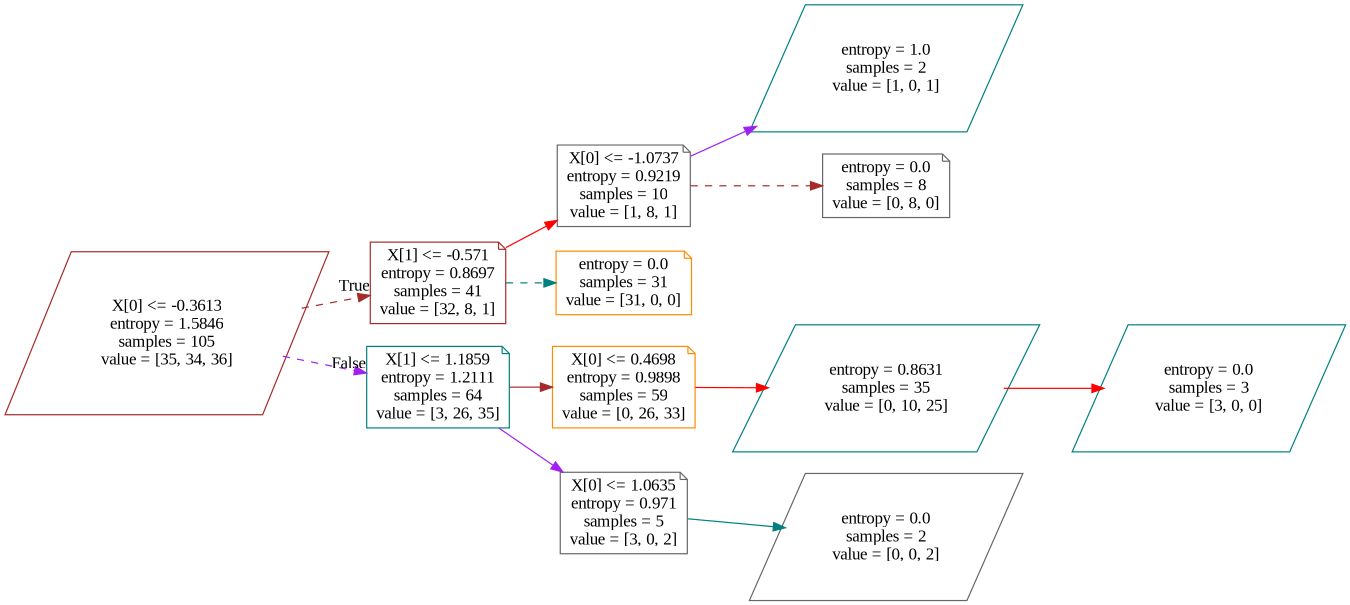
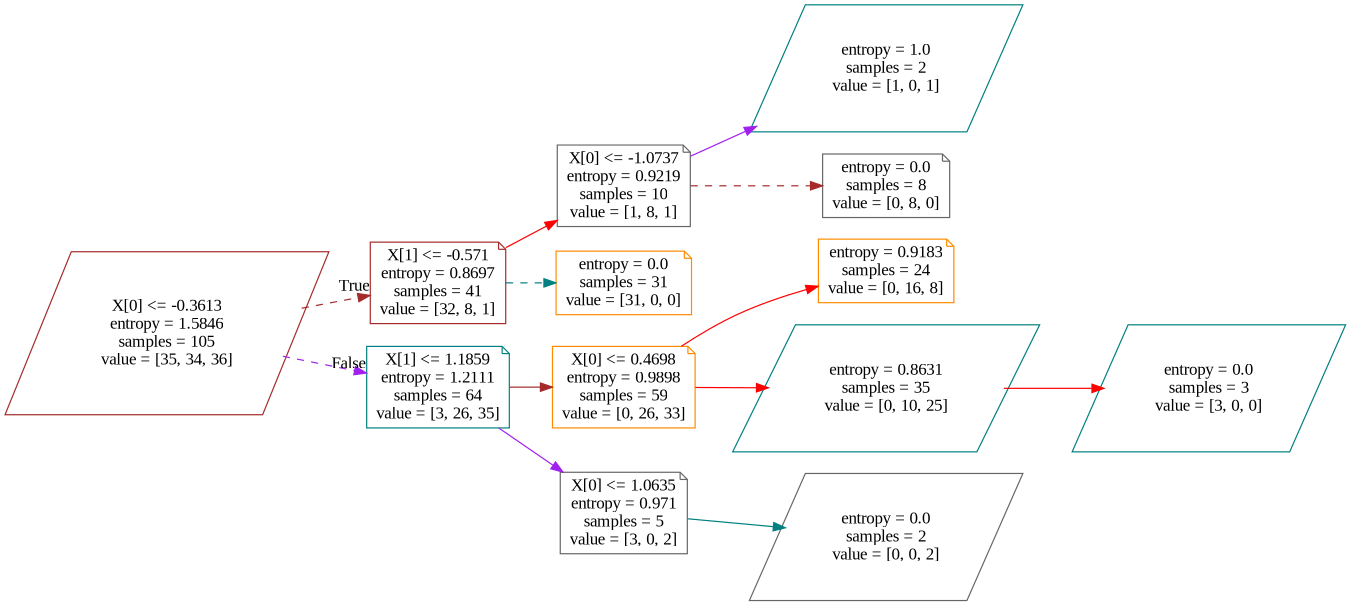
  digraph {
    fontname="Liberation Serif"
    rankdir=LR
    node [color=teal fontname="Liberation Serif" shape=note]
    edge [color=red fontname="Liberation Serif" style=solid]
    n1 [color=brown label="X[0] <= -0.3613\nentropy = 1.5846\nsamples = 105\nvalue = [35, 34, 36]" shape=parallelogram]
    n2 [color=brown label="X[1] <= -0.571\nentropy = 0.8697\nsamples = 41\nvalue = [32, 8, 1]"]
    n3 [label="X[1] <= 1.1859\nentropy = 1.2111\nsamples = 64\nvalue = [3, 26, 35]"]
    n4 [color=gray40 label="X[0] <= -1.0737\nentropy = 0.9219\nsamples = 10\nvalue = [1, 8, 1]"]
    n5 [color=darkorange label="entropy = 0.0\nsamples = 31\nvalue = [31, 0, 0]"]
    n6 [color=darkorange label="X[0] <= 0.4698\nentropy = 0.9898\nsamples = 59\nvalue = [0, 26, 33]"]
    n7 [color=gray40 label="X[0] <= 1.0635\nentropy = 0.971\nsamples = 5\nvalue = [3, 0, 2]"]
    n8 [label="entropy = 1.0\nsamples = 2\nvalue = [1, 0, 1]" shape=parallelogram]
    n9 [color=gray40 label="entropy = 0.0\nsamples = 8\nvalue = [0, 8, 0]"]
+   n10 [color=darkorange label="entropy = 0.9183\nsamples = 24\nvalue = [0, 16, 8]"]
    n11 [label="entropy = 0.8631\nsamples = 35\nvalue = [0, 10, 25]" shape=parallelogram]
    n12 [color=gray40 label="entropy = 0.0\nsamples = 2\nvalue = [0, 0, 2]" shape=parallelogram]
    n13 [label="entropy = 0.0\nsamples = 3\nvalue = [3, 0, 0]" shape=parallelogram]
    n1 -> n2 [color=brown headlabel=True labelangle=45 labeldistance=2.5 style=dashed]
    n1 -> n3 [color=purple headlabel=False labelangle=-45 labeldistance=2.5 style=dashed]
    n2 -> n4
    n2 -> n5 [color=teal style=dashed]
    n3 -> n6 [color=brown]
    n3 -> n7 [color=purple]
    n4 -> n8 [color=purple]
    n4 -> n9 [color=brown style=dashed]
+   n6 -> n10
    n6 -> n11
    n7 -> n12 [color=teal]
    n11 -> n13
  }
